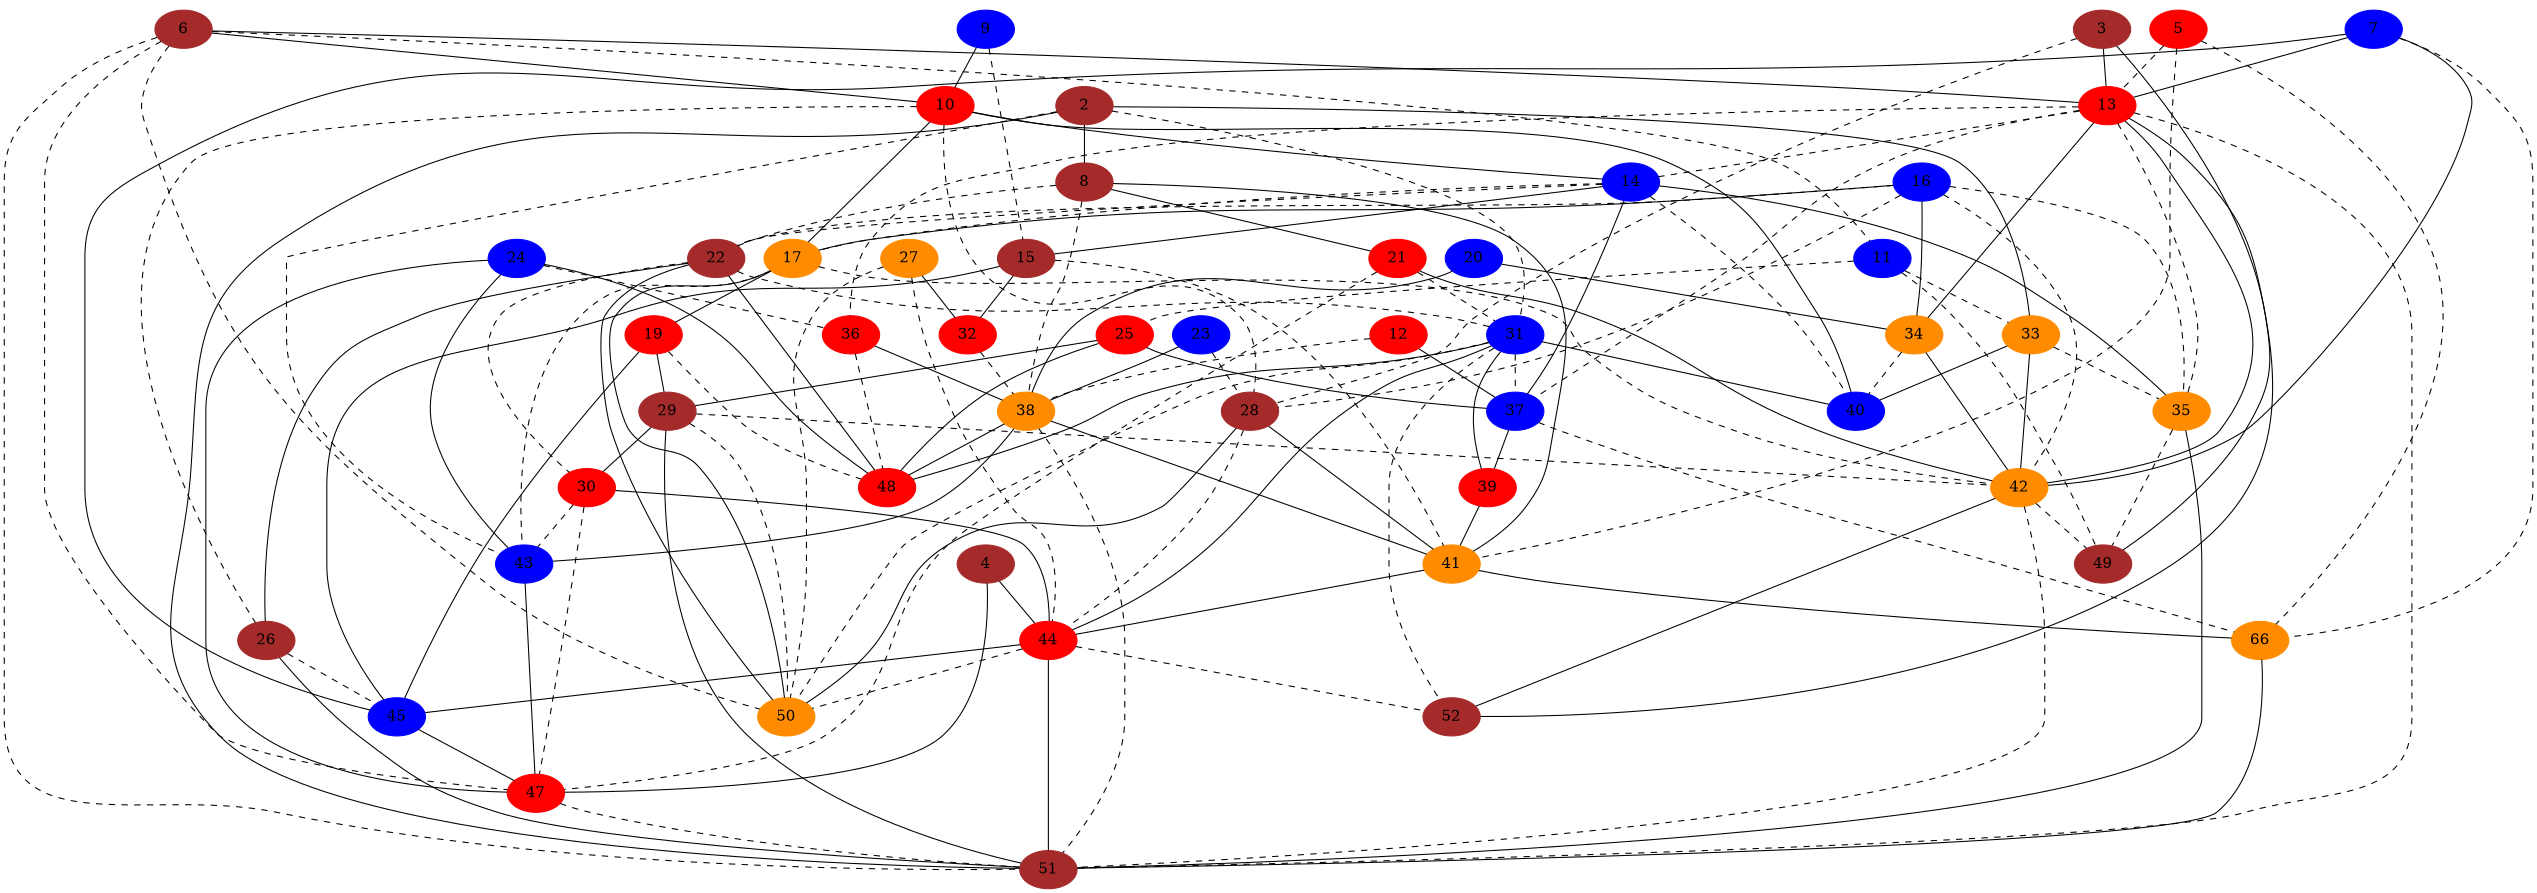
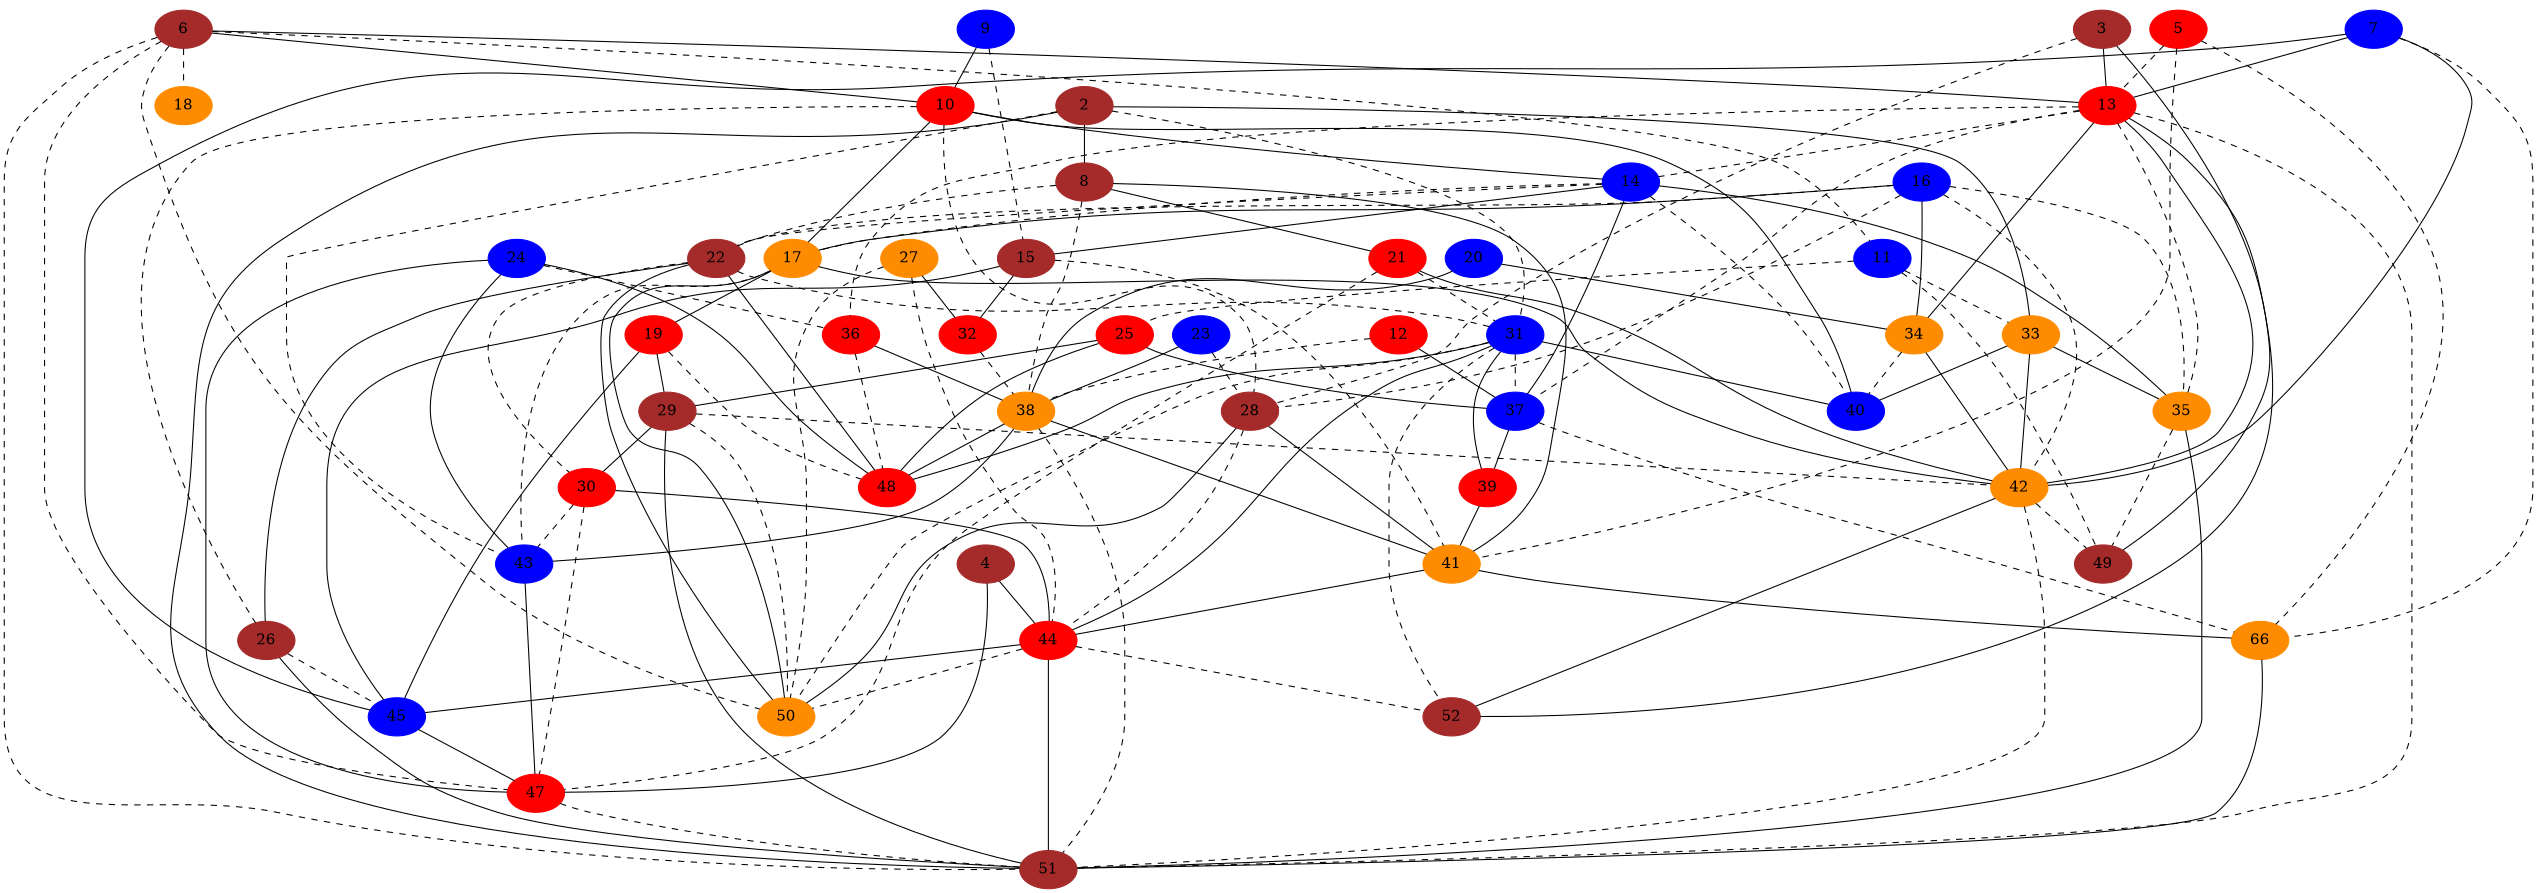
  graph {
    node [color=red style=filled]
    edge [style=solid weight=1.0]
    6 [color=brown]
    13
    51 [color=brown]
    47
    10
    11 [color=blue]
+   18 [color=darkorange]
    50 [color=darkorange]
    42 [color=darkorange]
    14 [color=blue]
    37 [color=blue]
    34 [color=darkorange]
    35 [color=darkorange]
    36
    52 [color=brown]
    2 [color=brown]
    8 [color=brown]
    31 [color=blue]
    33 [color=darkorange]
    43 [color=blue]
    41 [color=darkorange]
    21
    22 [color=brown]
    38 [color=darkorange]
    44
    40 [color=blue]
    48
    39
    3 [color=brown]
    28 [color=brown]
    49 [color=brown]
    4 [color=brown]
    45 [color=blue]
    5
    n35 [color=darkorange label=66]
    17 [color=darkorange]
    26 [color=brown]
    25
    7 [color=blue]
    30
    9 [color=blue]
    15 [color=brown]
    32
    19
    29 [color=brown]
    12
    16 [color=blue]
    20 [color=blue]
    23 [color=blue]
    24 [color=blue]
    27 [color=darkorange]
    6 -- 13
    6 -- 51 [style=dashed]
    6 -- 47 [style=dashed]
    6 -- 10
    6 -- 11 [style=dashed]
+   6 -- 18 [style=dashed]
    6 -- 50 [style=dashed]
    13 -- 51 [style=dashed]
    13 -- 42
    13 -- 14 [style=dashed]
    13 -- 37 [style=dashed]
    13 -- 34
    13 -- 35 [style=dashed]
    13 -- 36 [style=dashed]
    13 -- 52
    47 -- 51 [style=dashed]
    10 -- 14
    10 -- 40
    10 -- 28 [style=dashed]
    10 -- 17
    10 -- 26 [style=dashed]
    11 -- 33 [style=dashed]
    11 -- 49 [style=dashed]
    11 -- 25 [style=dashed]
    42 -- 51 [style=dashed]
    42 -- 52
    42 -- 49 [style=dashed]
    14 -- 37
    14 -- 35
    14 -- 22 [style=dashed]
    14 -- 40 [style=dashed]
    14 -- 17 [style=dashed]
    14 -- 15
    37 -- 39
    37 -- n35 [style=dashed]
    34 -- 42
    34 -- 40 [style=dashed]
    35 -- 51
    35 -- 49 [style=dashed]
    36 -- 38
    36 -- 48 [style=dashed]
    2 -- 51
    2 -- 8
    2 -- 31 [style=dashed]
    2 -- 33
    2 -- 43 [style=dashed]
    8 -- 41
    8 -- 21
    8 -- 22 [style=dashed]
    8 -- 38 [style=dashed weight=2.0]
    31 -- 50 [style=dashed]
    31 -- 37 [style=dashed weight=2.0]
    31 -- 52 [style=dashed]
    31 -- 44
    31 -- 40
    31 -- 48
    31 -- 39
    33 -- 42
-   33 -- 35 [style=dashed]
+   33 -- 35
    33 -- 40
    43 -- 47
    41 -- 44
    41 -- n35
    21 -- 47 [style=dashed]
    21 -- 42 [weight=2.0]
    21 -- 31 [style=dashed]
    22 -- 50
    22 -- 31 [style=dashed]
    22 -- 48
    22 -- 26
    22 -- 30 [style=dashed]
    38 -- 51 [style=dashed]
    38 -- 43 [weight=2.0]
    38 -- 41
    38 -- 48
    44 -- 51
    44 -- 50 [style=dashed]
    44 -- 52 [style=dashed]
    44 -- 45
    39 -- 41
    3 -- 13
    3 -- 28 [style=dashed]
    3 -- 49
    28 -- 50
    28 -- 41
    28 -- 44 [style=dashed]
    4 -- 47
    4 -- 44
    45 -- 47
    5 -- 13 [style=dashed]
    5 -- 41 [style=dashed]
    5 -- n35 [style=dashed]
    n35 -- 51
    17 -- 50
-   17 -- 42 [style=dashed]
+   17 -- 42
    17 -- 43 [style=dashed]
    17 -- 19
    26 -- 51
    26 -- 45 [style=dashed]
    25 -- 37
    25 -- 48
    25 -- 29
    7 -- 13
    7 -- 42
    7 -- 45
    7 -- n35 [style=dashed]
    30 -- 47 [style=dashed]
    30 -- 43 [style=dashed]
    30 -- 44 [weight=2.0]
    9 -- 10
    9 -- 15 [style=dashed]
    15 -- 41 [style=dashed]
    15 -- 45
    15 -- 32
    32 -- 38 [style=dashed weight=2.0]
    19 -- 48 [style=dashed]
    19 -- 45
    19 -- 29
    29 -- 51
    29 -- 50 [style=dashed]
    29 -- 42 [style=dashed]
    29 -- 30
    12 -- 37
    12 -- 38 [style=dashed]
    16 -- 42 [style=dashed]
    16 -- 34
    16 -- 35 [style=dashed]
    16 -- 22 [style=dashed]
    16 -- 28 [style=dashed]
    16 -- 17
    20 -- 34
    20 -- 38
    23 -- 38
    23 -- 28 [style=dashed]
    24 -- 47
    24 -- 36 [style=dashed]
    24 -- 43
    24 -- 48
    27 -- 50 [style=dashed]
    27 -- 44 [style=dashed]
    27 -- 32
  }
